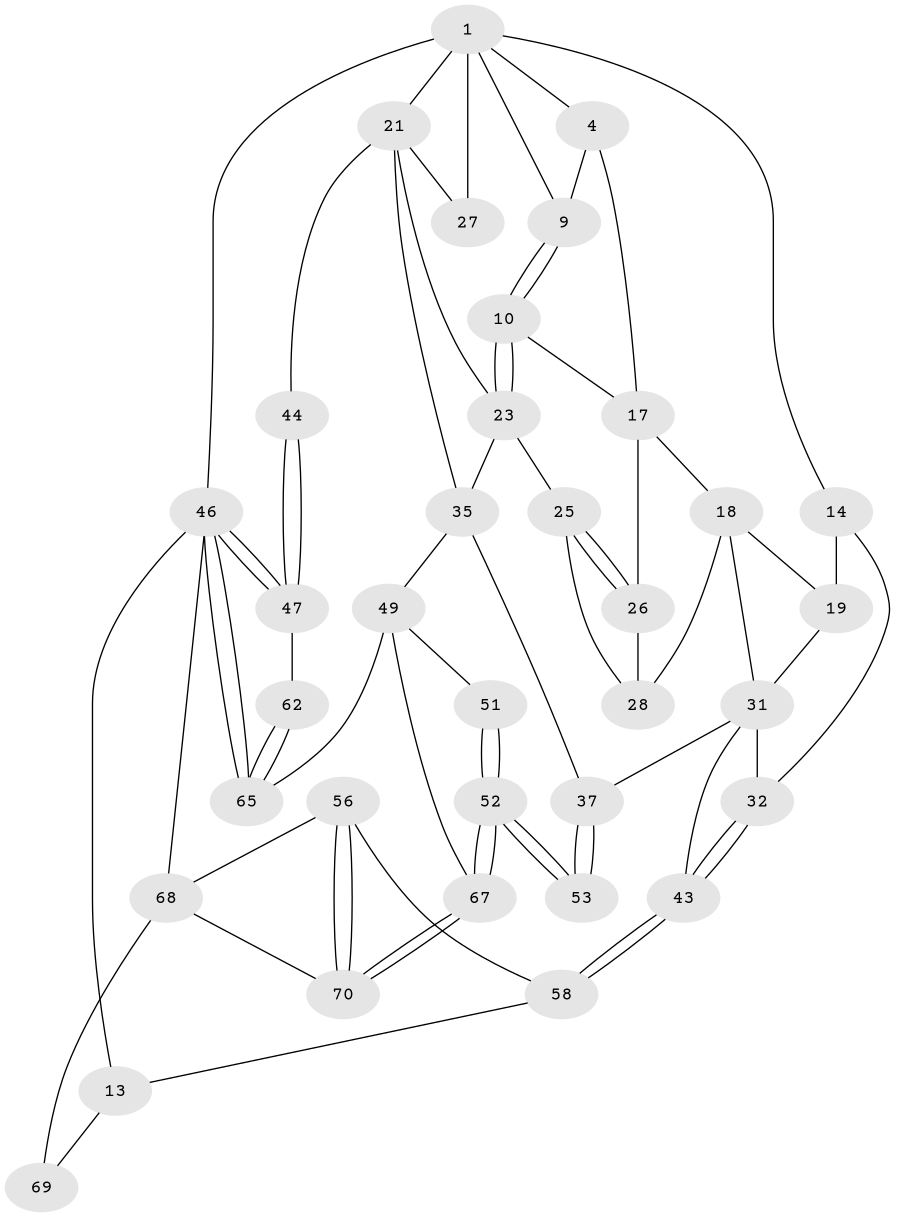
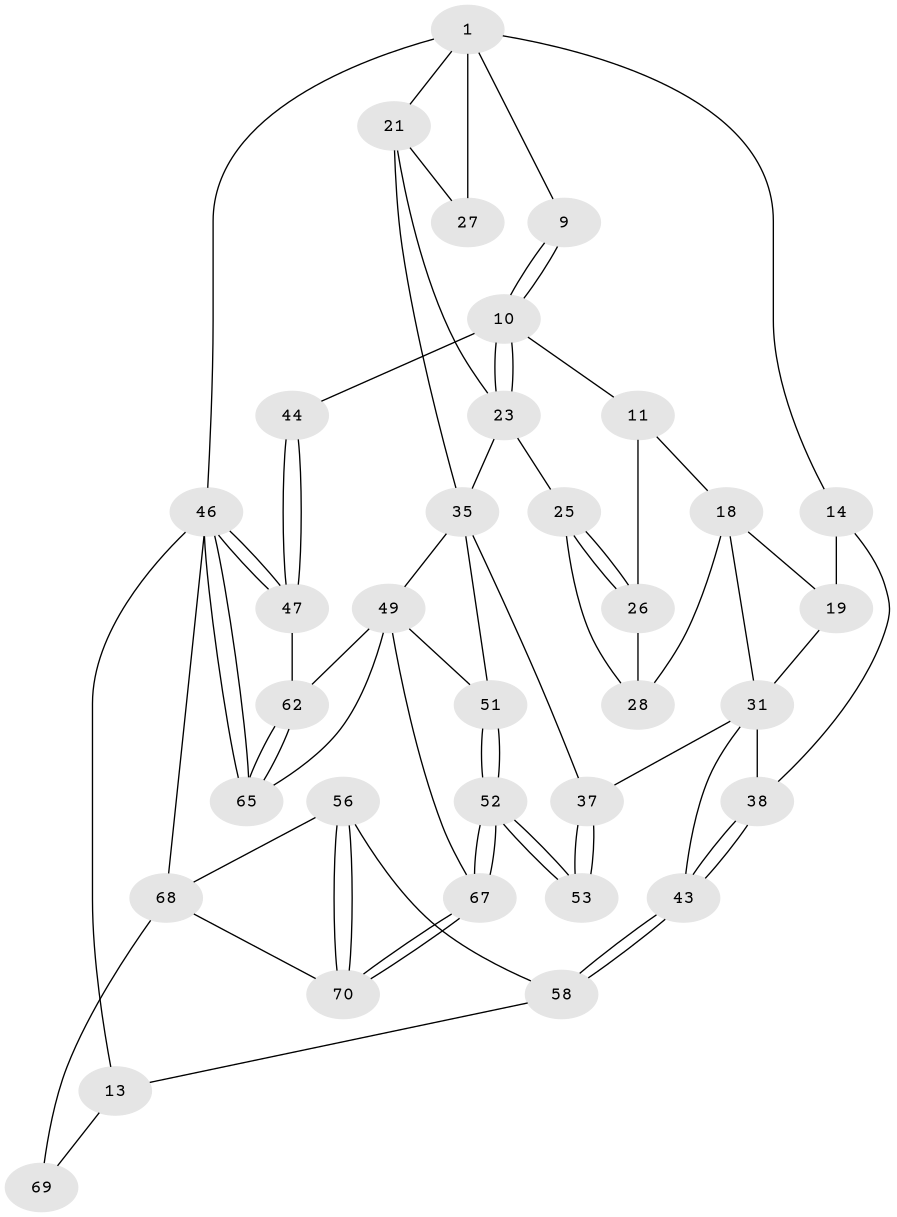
  graph {
    fontname="Courier Prime"
    node [color=gray90 fontname="Courier Prime" style=filled]
    edge [fontname="Courier Prime"]
    1 [super="+2+6"]
-   4 [super="+5"]
    9
    14 [super="+15"]
    21 [super="+22+39"]
    27
    46 [super="+64"]
-   11 [super="+17+12" label=17]
+   11 [super="+17+12"]
    10
    19
-   32 [super="+33"]
+   32 [super="+33" label=38]
    23 [super="+24"]
    35 [super="+36+41"]
    44 [super="+45"]
    47 [super="+54"]
    n16 [label=13]
    65
    68 [super="+71"]
    18 [super="+29"]
    26
    25
    28 [super="+30"]
    31 [super="+34"]
    43
    37
    49 [super="+59"]
    51
    53
    58 [super="+62"]
    n30 [label=62]
    67
    52
    69
    70
    56 [super="+57"]
-   1 -- 4 [weight=2]
    1 -- 9
    1 -- 14
    1 -- 21 [weight=2]
    1 -- 27 [weight=2]
    1 -- 46 [weight=2]
-   4 -- 9
-   4 -- 11
    9 -- 10
    9 -- 10
    14 -- 19 [weight=2]
    14 -- 32
    21 -- 27
    21 -- 23
    21 -- 35
-   21 -- 44 [weight=2]
+   10 -- 44 [weight=2]
    46 -- 47
    46 -- 47
    46 -- n16
    46 -- 65
    46 -- 65
    46 -- 68
    11 -- 18
    11 -- 26
    10 -- 11
    10 -- 23
    10 -- 23
    19 -- 31
    32 -- 43
    32 -- 43
    23 -- 35
    23 -- 25
    35 -- 37
    35 -- 49
+   35 -- 51
    44 -- 47 [weight=2]
    44 -- 47
    47 -- n30
    n16 -- 69
    68 -- 69 [weight=2]
    68 -- 70
    18 -- 19
    18 -- 28
    18 -- 31
    26 -- 28
    25 -- 26
    25 -- 26
    25 -- 28
    31 -- 32
    31 -- 43
    31 -- 37
    43 -- 58
    43 -- 58
    37 -- 53
    37 -- 53
    49 -- 65
    49 -- 51
+   49 -- n30
    49 -- 67
    51 -- 52
    51 -- 52
    58 -- n16
    n30 -- 65
    n30 -- 65
    67 -- 70
    67 -- 70
    52 -- 53
    52 -- 53
    52 -- 67
    52 -- 67
    56 -- 68
    56 -- 58
    56 -- 70
    56 -- 70
  }
